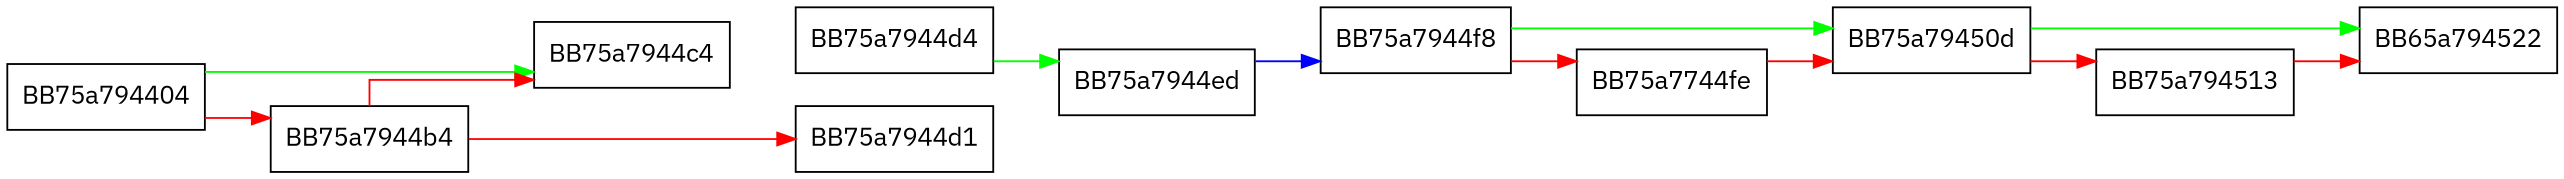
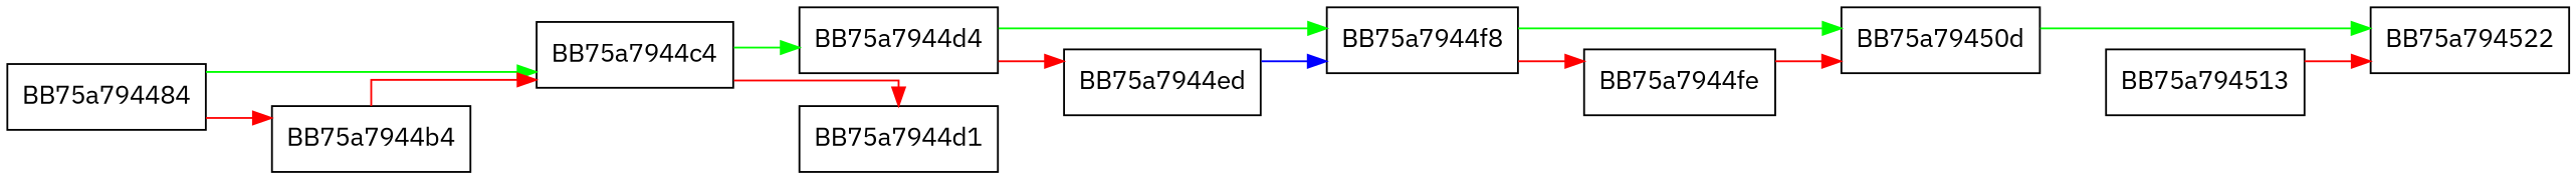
  digraph {
    fontname="IBM Plex Sans"
    rankdir=LR
    splines=ortho
    node [fontname="IBM Plex Sans" shape=box]
    edge [color=red fontname="IBM Plex Sans"]
-   BB75a794484 [label=BB75a794404]
+   BB75a794484
    BB75a7944c4
    BB75a7944b4
    BB75a7944d4
    BB75a7944d1
    BB75a7944f8
    BB75a7944ed
    BB75a79450d
-   BB75a7944fe [label=BB75a7744fe]
-   BB75a794522 [label=BB65a794522]
+   BB75a7944fe
+   BB75a794522
    BB75a794513
    BB75a794484 -> BB75a7944c4 [color=green]
    BB75a794484 -> BB75a7944b4
-   BB75a7944b4 -> BB75a7944d1
+   BB75a7944c4 -> BB75a7944d4 [color=green]
+   BB75a7944c4 -> BB75a7944d1
    BB75a7944b4 -> BB75a7944c4
-   BB75a7944d4 -> BB75a7944ed [color=green]
+   BB75a7944d4 -> BB75a7944f8 [color=green]
+   BB75a7944d4 -> BB75a7944ed
    BB75a7944f8 -> BB75a79450d [color=green]
    BB75a7944f8 -> BB75a7944fe
    BB75a7944ed -> BB75a7944f8 [color=blue]
    BB75a79450d -> BB75a794522 [color=green]
-   BB75a79450d -> BB75a794513
    BB75a7944fe -> BB75a79450d
    BB75a794513 -> BB75a794522
  }
